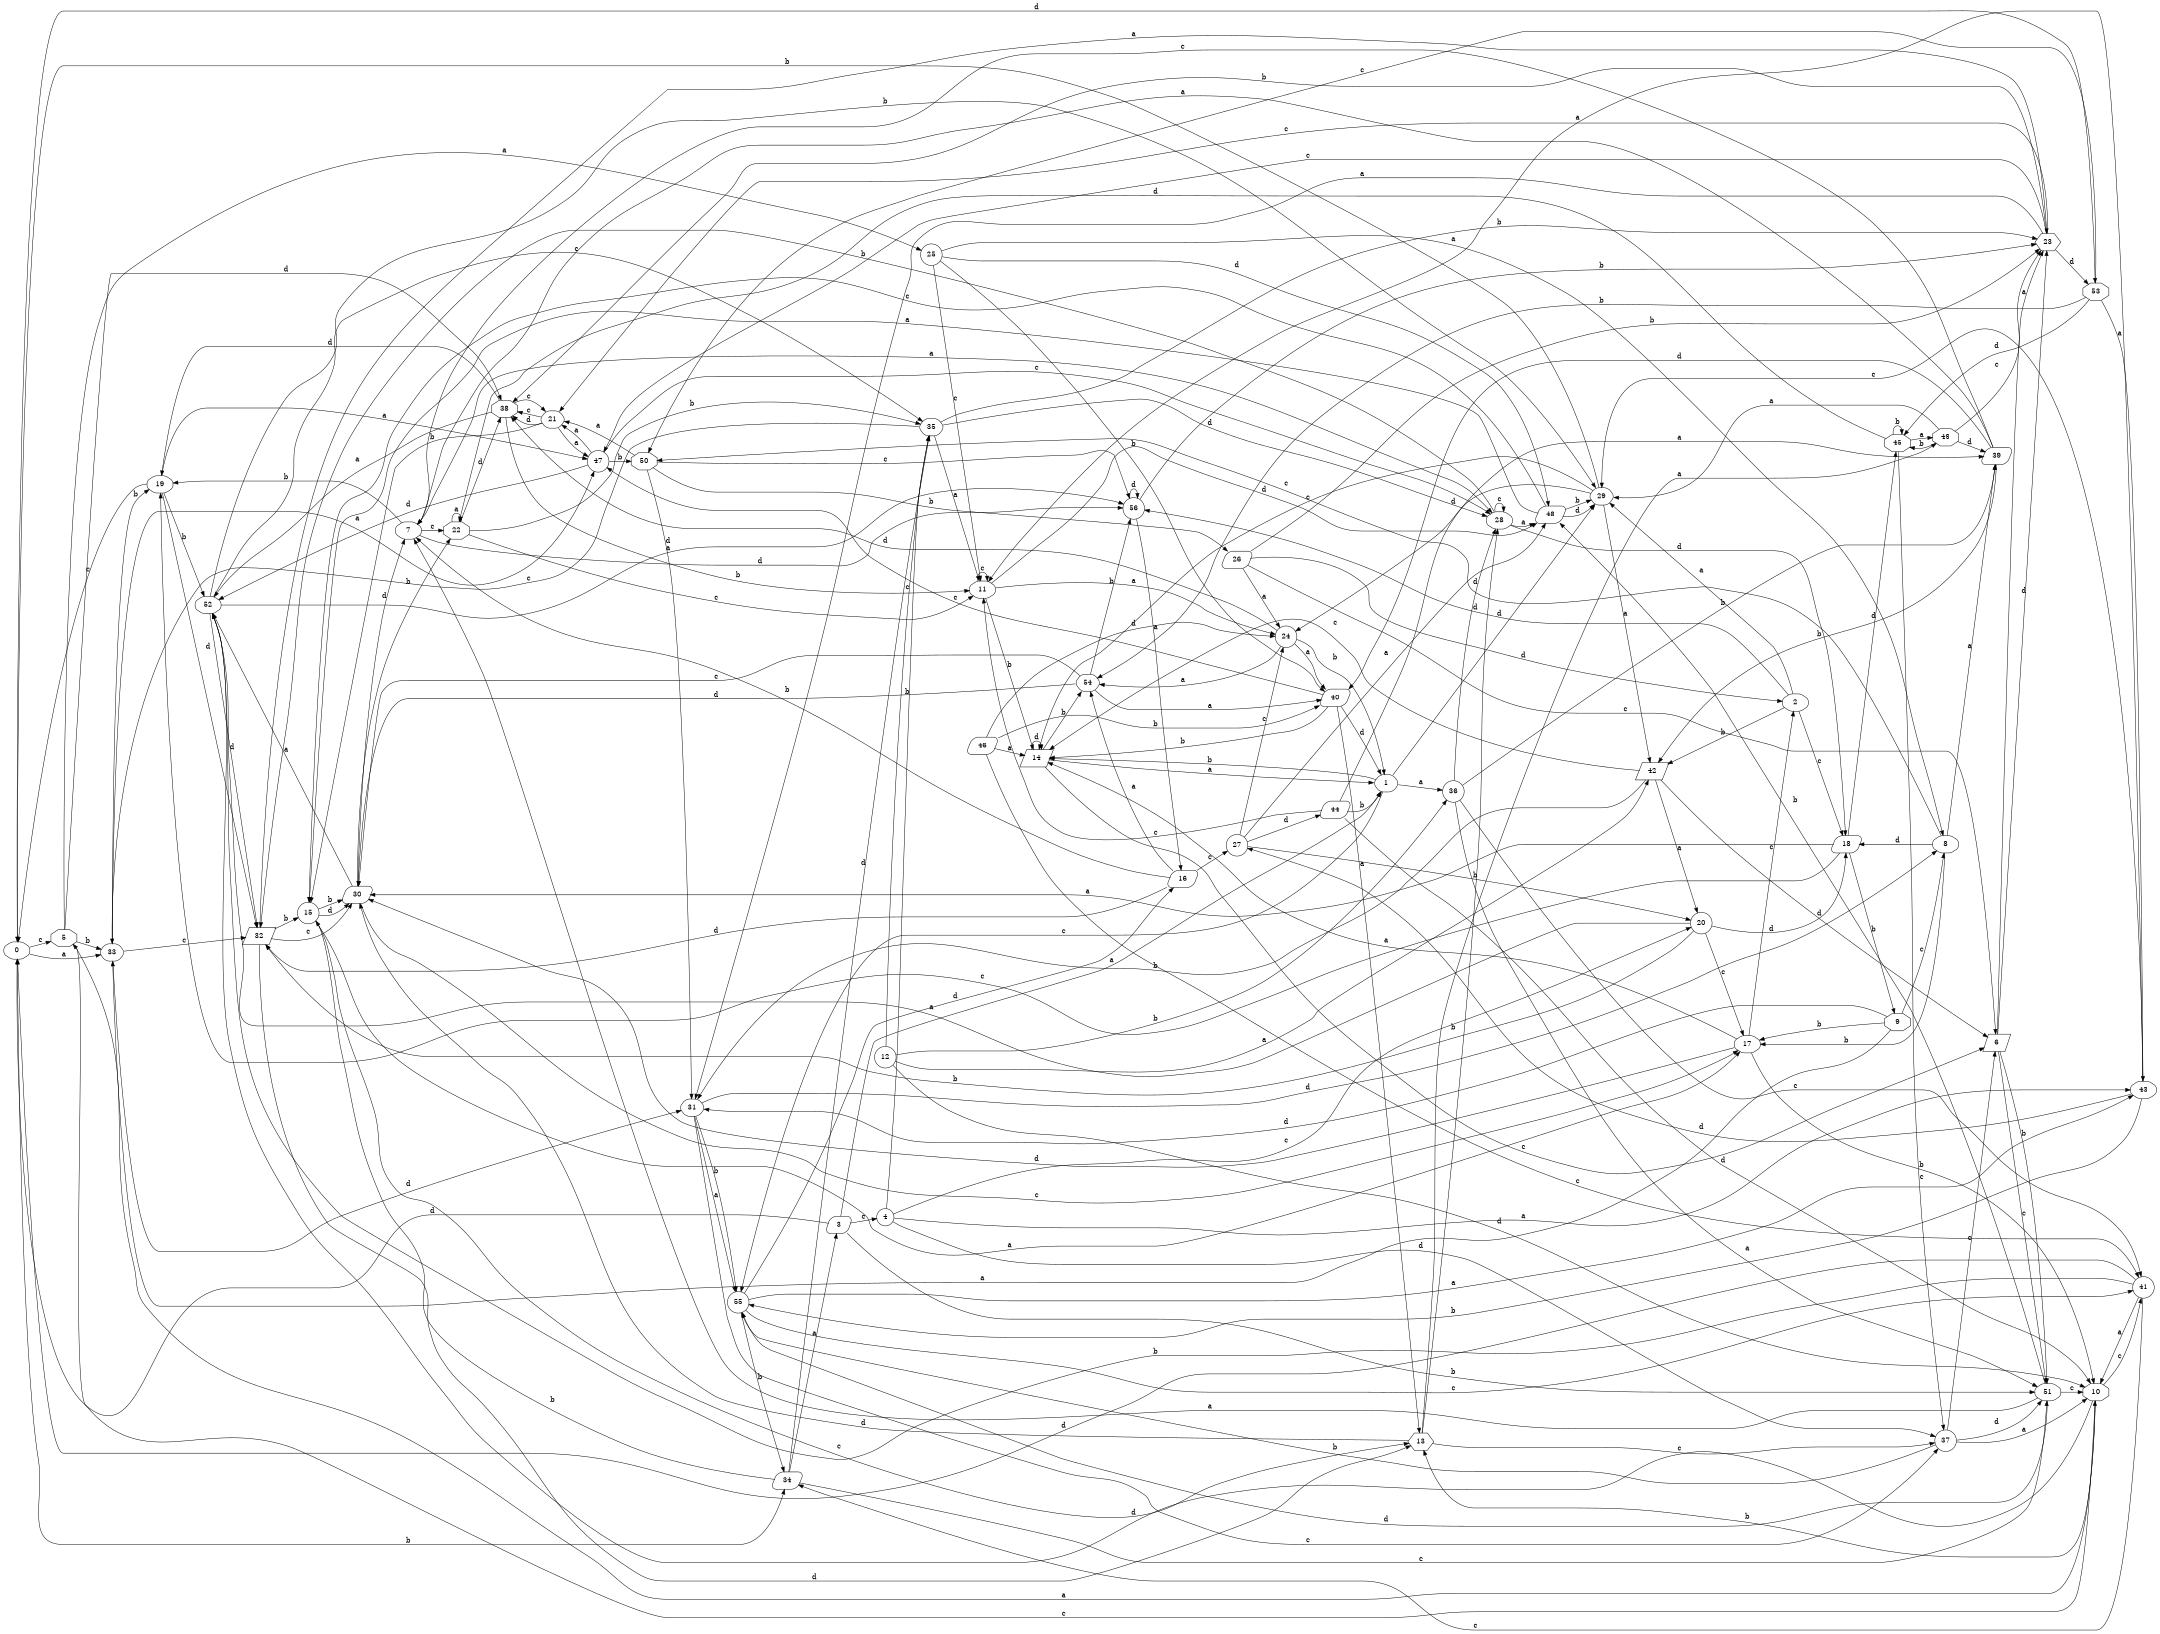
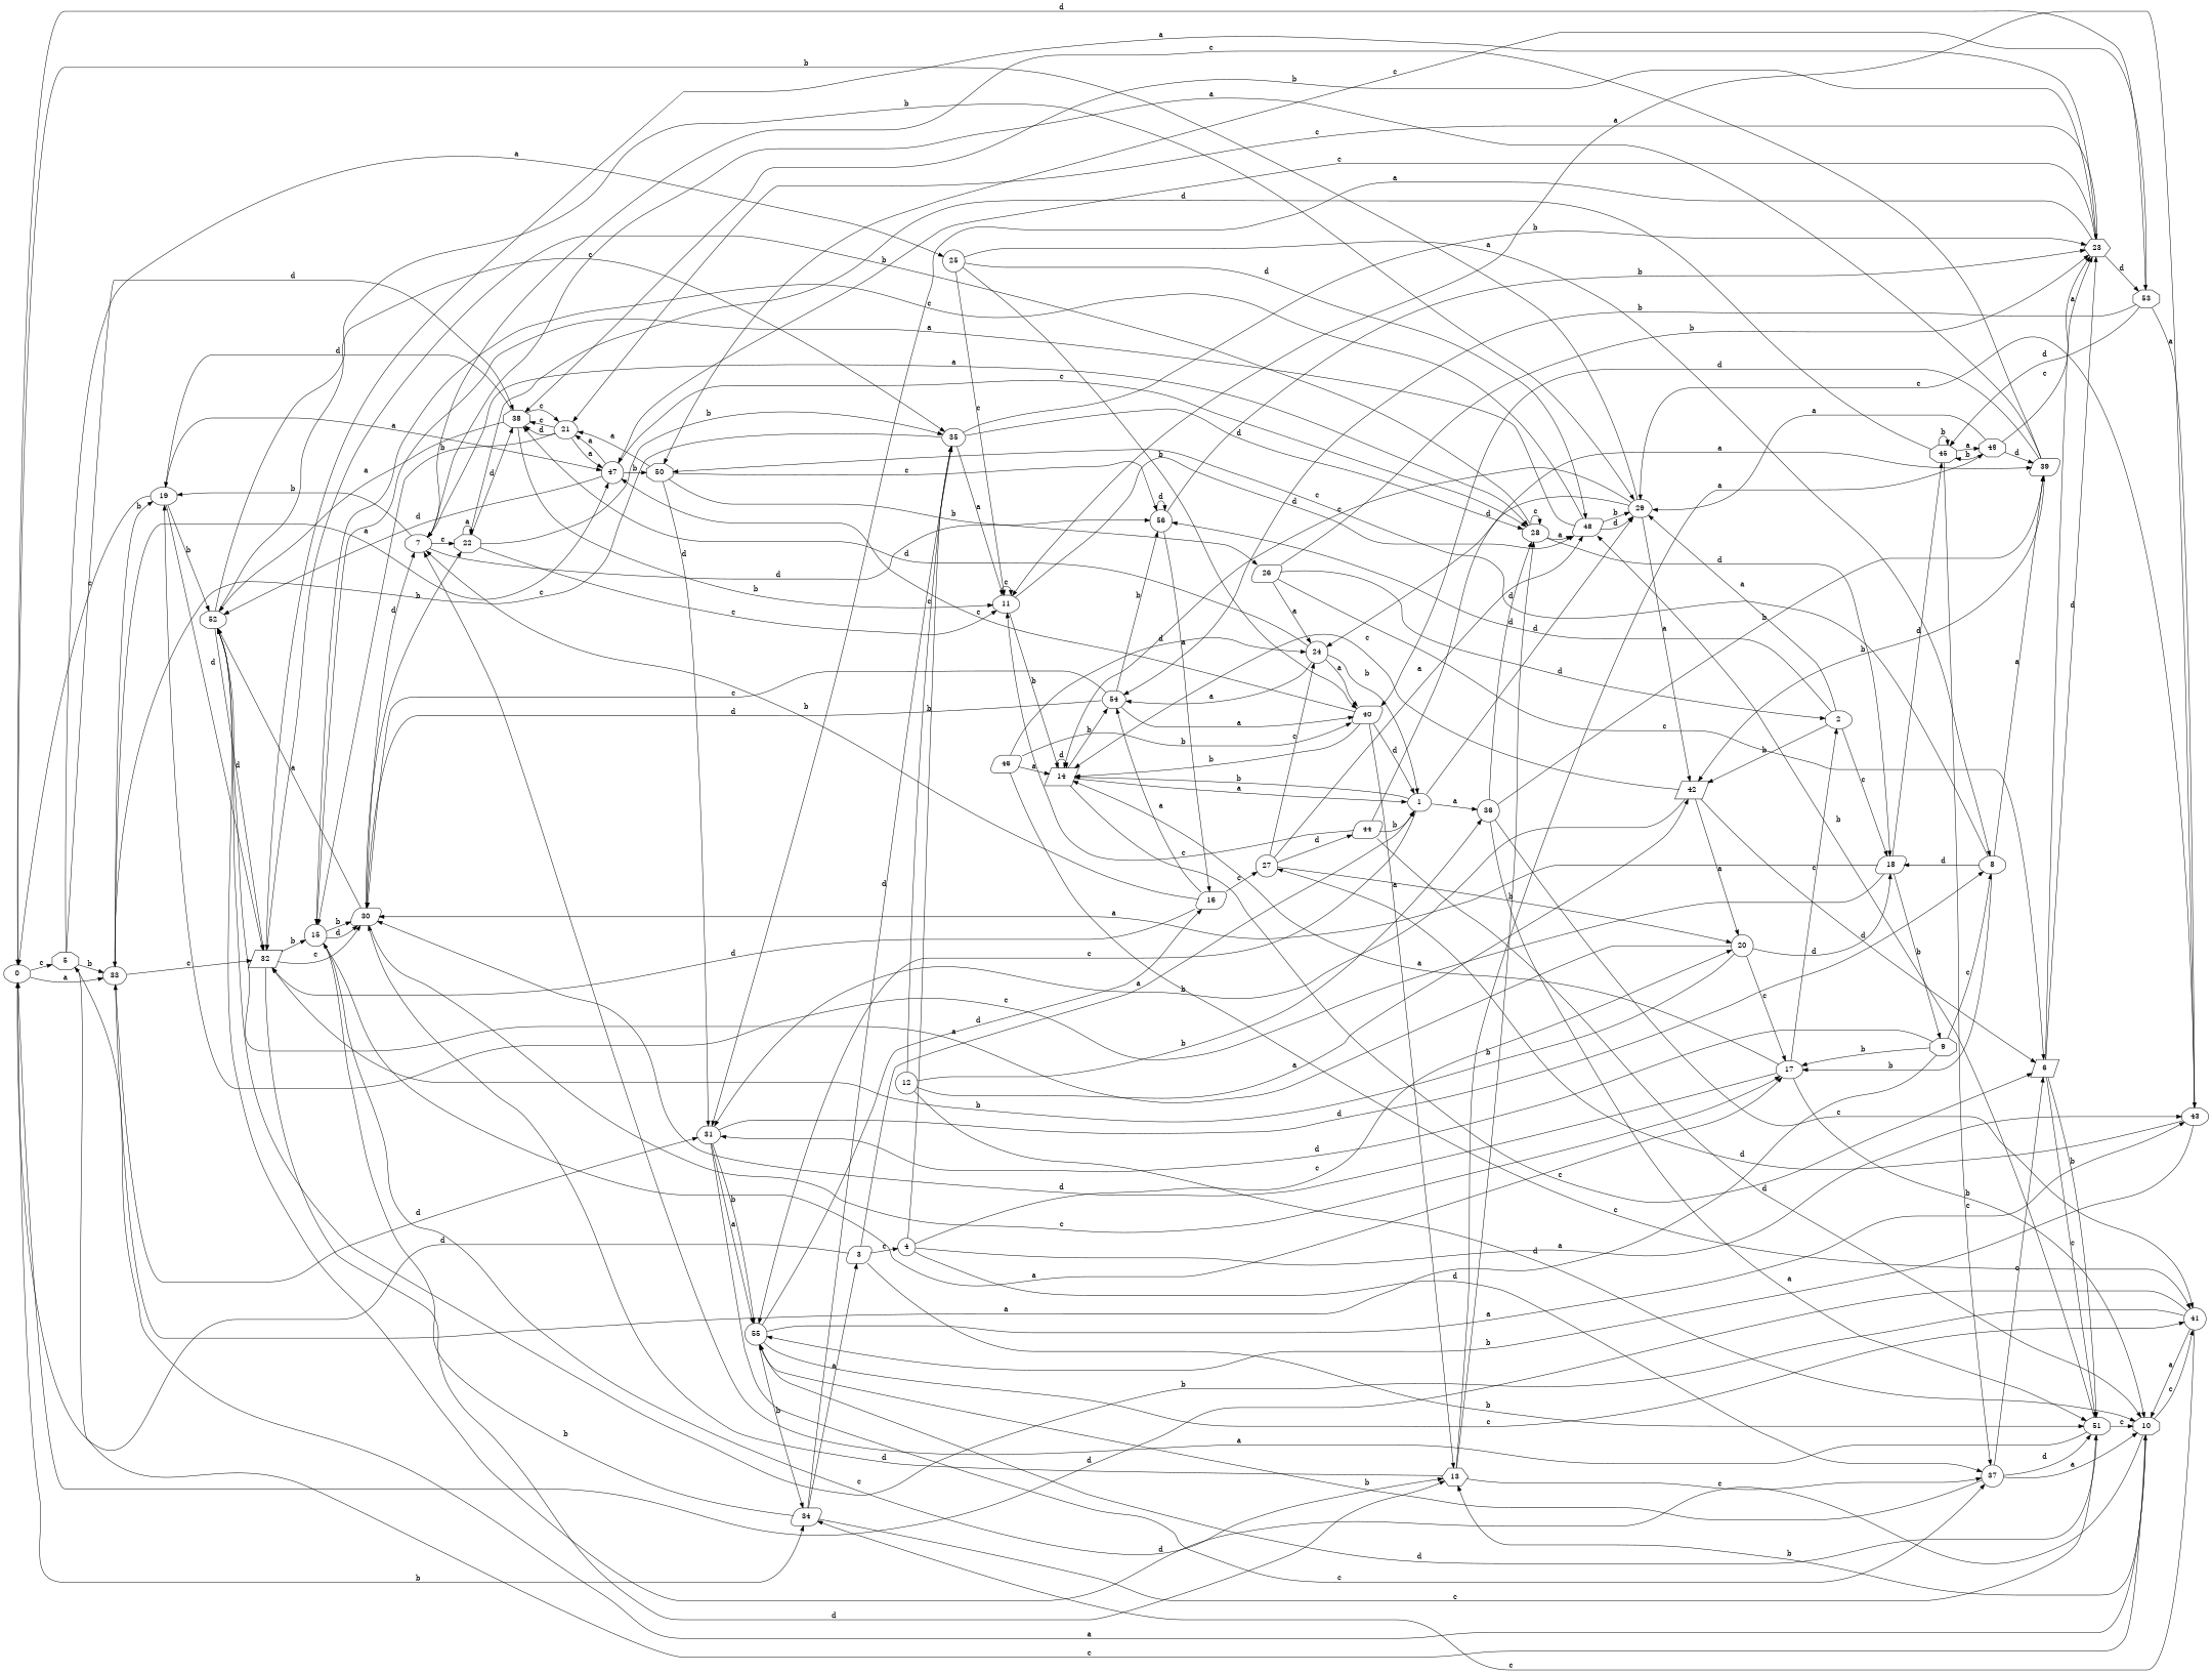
  digraph {
    rankdir=LR
    node [color=black fillcolor=white shape=octagon style="rounded,filled"]
    n1 [label=0]
    n2 [label=5 style=filled]
    n3 [label=33 shape=hexagon]
    n4 [label=34 shape=parallelogram]
    n5 [label=53 style=filled]
    n6 [label=10 style=filled]
    n7 [label=25 shape=circle style=filled]
    n8 [label=38 style=filled]
    n9 [label=19]
    n10 [label=31 shape=hexagon]
    n11 [label=32 shape=parallelogram style=filled]
    n12 [label=47 shape=circle]
    n13 [label=3 shape=parallelogram]
    n14 [label=51]
    n15 [label=35 shape=hexagon]
    n16 [label=15 shape=circle]
    n17 [label=43]
    n18 [label=50 style=filled]
    n19 [label=54 shape=hexagon]
    n20 [label=45 style=filled]
    n21 [label=1 shape=hexagon]
    n22 [label=14 shape=parallelogram style=filled]
    n23 [label=29 shape=hexagon]
    n24 [label=36 shape=circle]
    n25 [label=55 shape=circle style=filled]
    n26 [label=6 shape=parallelogram style=filled]
    n27 [label=42 shape=parallelogram style=filled]
    n28 [label=24 shape=circle style=filled]
    n29 [label=28]
    n30 [label=39 shape=parallelogram]
    n31 [label=41 shape=circle style=filled]
    n32 [label=16 shape=parallelogram]
    n33 [label=2]
    n34 [label=18 shape=parallelogram]
    n35 [label=56 shape=circle style=filled]
    n36 [label=9 style=filled]
    n37 [label=30 shape=parallelogram]
    n38 [label=20 shape=circle style=filled]
    n39 [label=23 shape=hexagon style=filled]
    n40 [label=4 shape=circle]
    n41 [label=37 shape=circle style=filled]
    n42 [label=7]
    n43 [label=48 shape=parallelogram]
    n44 [label=17]
    n45 [label=52]
    n46 [label=11]
    n47 [label=27 shape=circle]
    n48 [label=13 shape=hexagon style=filled]
    n49 [label=8]
    n50 [label=40 shape=parallelogram]
    n51 [label=21 shape=hexagon]
    n52 [label=22 style=filled]
    n53 [label=26 shape=parallelogram]
    n54 [label=49 style=filled]
    n55 [label=12 shape=circle]
    n56 [label=44 shape=parallelogram]
    n57 [label=46 shape=parallelogram]
    n1 -> n2 [label=c]
    n1 -> n3 [label=a]
    n1 -> n4 [label=b]
    n1 -> n5 [label=d]
    n2 -> n3 [label=b]
    n2 -> n6 [label=c]
    n2 -> n7 [label=a]
    n2 -> n8 [label=d]
    n3 -> n9 [label=b]
    n3 -> n10 [label=d]
    n3 -> n11 [label=c]
    n3 -> n12 [label=a]
    n4 -> n13 [label=a]
    n4 -> n14 [label=c]
    n4 -> n15 [label=d]
    n4 -> n16 [label=b]
    n5 -> n17 [label=a]
    n5 -> n18 [label=c]
    n5 -> n19 [label=b]
    n5 -> n20 [label=d]
    n6 -> n2 [label=a]
    n6 -> n31 [label=c]
    n6 -> n45 [label=d]
    n6 -> n48 [label=b]
    n7 -> n43 [label=d]
    n7 -> n46 [label=c]
    n7 -> n49 [label=a]
    n7 -> n50 [label=b]
    n8 -> n9 [label=d]
    n8 -> n45 [label=a]
    n8 -> n46 [label=b]
    n8 -> n51 [label=c]
    n9 -> n1 [label=c]
    n9 -> n11 [label=d]
    n9 -> n12 [label=a]
    n9 -> n45 [label=b]
    n10 -> n25 [label=a]
    n10 -> n25 [label=b]
    n10 -> n41 [label=c]
    n10 -> n49 [label=d]
    n11 -> n16 [label=b]
    n11 -> n37 [label=c]
    n11 -> n39 [label=a]
    n11 -> n48 [label=d]
    n12 -> n18 [label=b]
    n12 -> n29 [label=c]
    n12 -> n45 [label=d]
    n12 -> n51 [label=a]
    n13 -> n1 [label=d]
    n13 -> n14 [label=b]
    n13 -> n21 [label=a]
    n13 -> n40 [label=c]
    n14 -> n6 [label=c]
    n14 -> n25 [label=d]
    n14 -> n42 [label=a]
    n14 -> n43 [label=b]
    n15 -> n3 [label=c]
    n15 -> n29 [label=d]
    n15 -> n39 [label=b]
    n15 -> n46 [label=a]
    n16 -> n37 [label=b]
    n16 -> n37 [label=d]
    n16 -> n44 [label=a]
    n16 -> n48 [label=c]
    n17 -> n23 [label=c]
    n17 -> n25 [label=b]
    n17 -> n46 [label=a]
    n17 -> n47 [label=d]
    n18 -> n10 [label=d]
    n18 -> n35 [label=c]
    n18 -> n51 [label=a]
    n18 -> n53 [label=b]
    n19 -> n35 [label=b]
    n19 -> n37 [label=c]
    n19 -> n37 [label=d]
    n19 -> n50 [label=a]
    n20 -> n20 [label=b]
    n20 -> n41 [label=c]
    n20 -> n52 [label=d]
    n20 -> n54 [label=a]
    n21 -> n22 [label=b]
    n21 -> n23 [label=d]
    n21 -> n24 [label=a]
    n21 -> n25 [label=c]
    n22 -> n19 [label=b]
    n22 -> n21 [label=a]
    n22 -> n22 [label=d]
    n22 -> n26 [label=c]
    n23 -> n1 [label=b]
    n23 -> n22 [label=c]
    n23 -> n27 [label=a]
    n23 -> n28 [label=d]
    n24 -> n14 [label=a]
    n24 -> n29 [label=d]
    n24 -> n30 [label=b]
    n24 -> n31 [label=c]
    n25 -> n4 [label=b]
    n25 -> n17 [label=a]
    n25 -> n31 [label=c]
    n25 -> n32 [label=d]
    n26 -> n14 [label=b]
    n26 -> n14 [label=c]
    n26 -> n39 [label=a]
    n26 -> n39 [label=d]
    n27 -> n10 [label=b]
    n27 -> n22 [label=c]
    n27 -> n26 [label=d]
    n27 -> n38 [label=a]
    n28 -> n8 [label=d]
    n28 -> n19 [label=a]
    n28 -> n21 [label=b]
    n28 -> n50 [label=a]
    n29 -> n11 [label=b]
    n29 -> n29 [label=c]
    n29 -> n34 [label=d]
    n29 -> n43 [label=a]
    n30 -> n27 [label=b]
    n30 -> n42 [label=a]
    n30 -> n42 [label=c]
    n30 -> n50 [label=d]
    n31 -> n1 [label=d]
    n31 -> n4 [label=c]
    n31 -> n6 [label=a]
    n31 -> n45 [label=b]
    n32 -> n11 [label=d]
    n32 -> n19 [label=a]
    n32 -> n42 [label=b]
    n32 -> n47 [label=c]
    n33 -> n23 [label=a]
    n33 -> n27 [label=b]
    n33 -> n34 [label=c]
    n33 -> n35 [label=d]
    n34 -> n9 [label=c]
    n34 -> n20 [label=d]
    n34 -> n36 [label=b]
    n34 -> n37 [label=a]
    n35 -> n32 [label=a]
    n35 -> n35 [label=d]
    n35 -> n39 [label=b]
    n36 -> n3 [label=a]
    n36 -> n10 [label=d]
    n36 -> n44 [label=b]
    n36 -> n49 [label=c]
    n37 -> n42 [label=d]
    n37 -> n44 [label=c]
    n37 -> n45 [label=a]
    n37 -> n52 [label=b]
    n38 -> n11 [label=b]
    n38 -> n34 [label=d]
    n38 -> n44 [label=c]
    n38 -> n45 [label=a]
    n39 -> n5 [label=d]
    n39 -> n8 [label=b]
    n39 -> n10 [label=a]
    n39 -> n12 [label=c]
    n39 -> n51 [label=c]
    n40 -> n15 [label=b]
    n40 -> n17 [label=a]
    n40 -> n38 [label=c]
    n40 -> n41 [label=d]
    n41 -> n6 [label=a]
    n41 -> n14 [label=d]
    n41 -> n25 [label=b]
    n41 -> n26 [label=c]
    n42 -> n9 [label=b]
    n42 -> n29 [label=a]
    n42 -> n35 [label=d]
    n42 -> n52 [label=c]
    n43 -> n16 [label=a]
    n43 -> n16 [label=c]
    n43 -> n23 [label=b]
    n43 -> n23 [label=d]
    n44 -> n6 [label=b]
    n44 -> n22 [label=a]
    n44 -> n33 [label=c]
    n44 -> n37 [label=d]
    n45 -> n11 [label=d]
    n45 -> n15 [label=c]
    n45 -> n23 [label=b]
-   n45 -> n35 [label=a]
    n46 -> n22 [label=b]
-   n46 -> n28 [label=a]
    n46 -> n43 [label=d]
    n46 -> n46 [label=c]
    n47 -> n28 [label=c]
    n47 -> n38 [label=b]
    n47 -> n43 [label=a]
    n47 -> n56 [label=d]
    n48 -> n29 [label=b]
    n48 -> n37 [label=d]
    n48 -> n41 [label=c]
    n48 -> n54 [label=a]
    n49 -> n18 [label=c]
    n49 -> n30 [label=a]
    n49 -> n34 [label=d]
    n49 -> n44 [label=b]
    n50 -> n12 [label=c]
    n50 -> n21 [label=d]
    n50 -> n22 [label=b]
    n50 -> n48 [label=a]
    n51 -> n8 [label=c]
    n51 -> n8 [label=d]
    n51 -> n12 [label=a]
    n51 -> n16 [label=b]
    n52 -> n8 [label=d]
    n52 -> n15 [label=b]
    n52 -> n46 [label=c]
    n52 -> n52 [label=a]
    n53 -> n26 [label=c]
    n53 -> n28 [label=a]
    n53 -> n33 [label=d]
    n53 -> n39 [label=b]
    n54 -> n20 [label=b]
    n54 -> n23 [label=a]
    n54 -> n30 [label=d]
    n54 -> n39 [label=c]
    n55 -> n6 [label=d]
    n55 -> n15 [label=c]
    n55 -> n24 [label=b]
    n55 -> n27 [label=a]
    n56 -> n6 [label=d]
    n56 -> n21 [label=b]
    n56 -> n30 [label=a]
    n56 -> n46 [label=c]
    n57 -> n22 [label=a]
    n57 -> n28 [label=d]
    n57 -> n31 [label=c]
    n57 -> n50 [label=b]
  }
